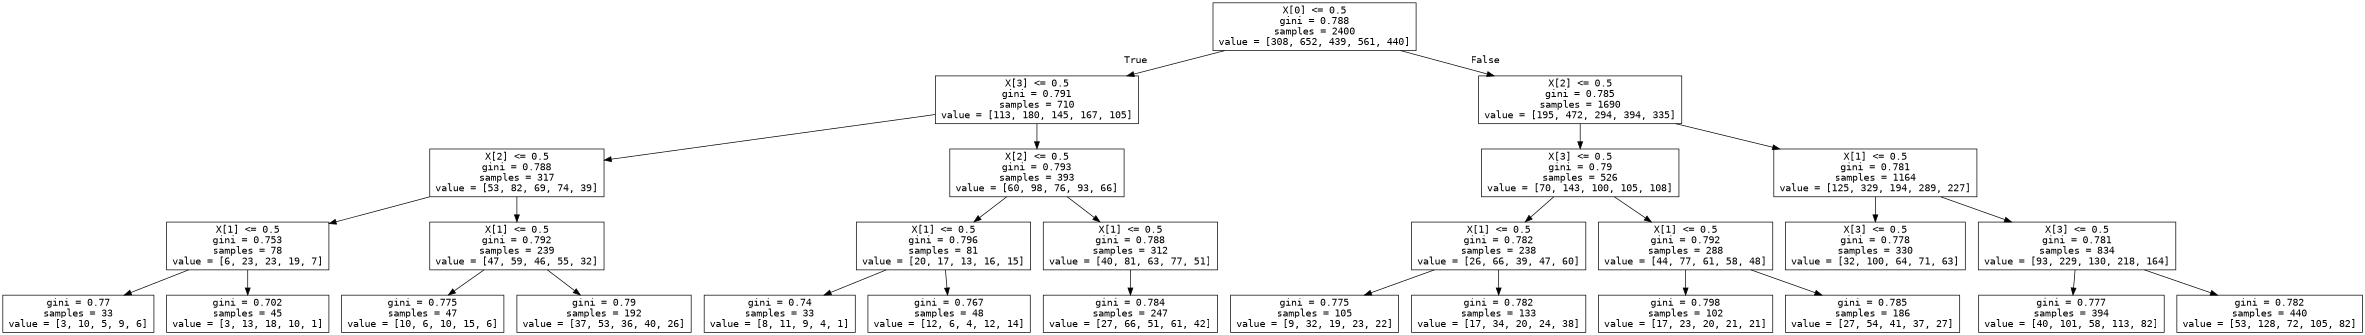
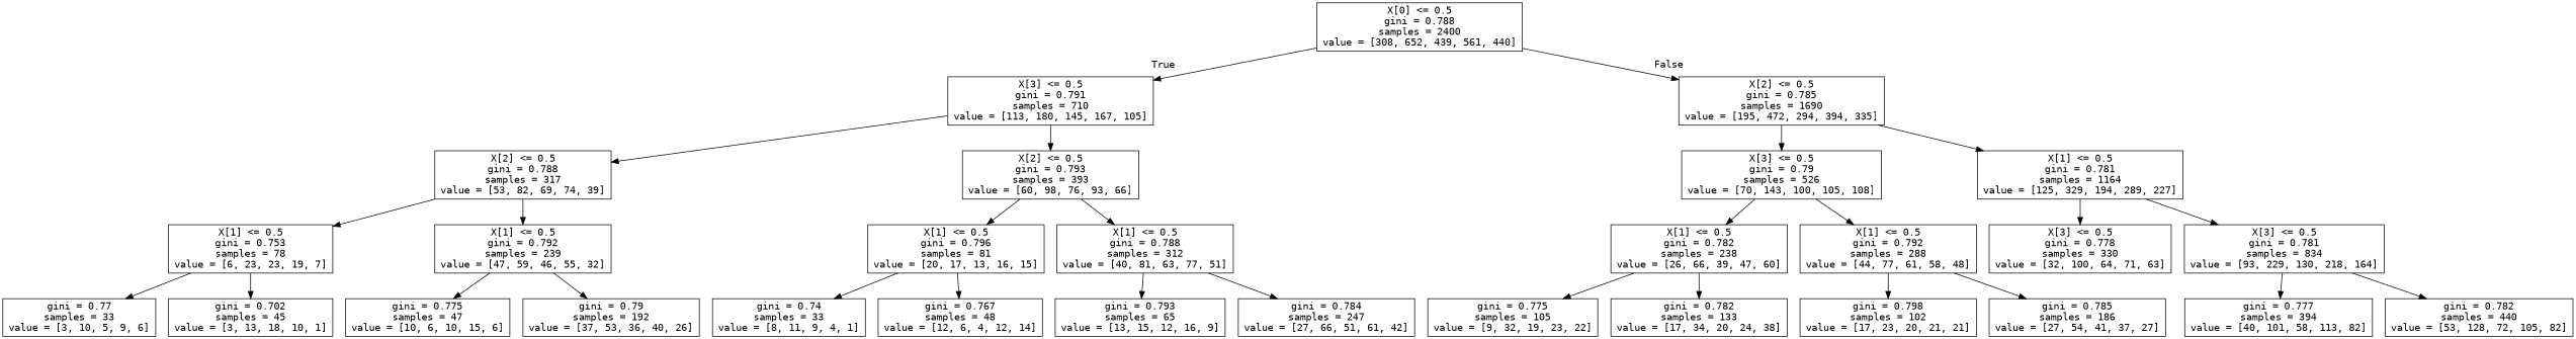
  digraph {
    fontname="DejaVu Sans Mono"
    node [fontname="DejaVu Sans Mono" shape=box]
    edge [fontname="DejaVu Sans Mono"]
    n1 [label="X[0] <= 0.5\ngini = 0.788\nsamples = 2400\nvalue = [308, 652, 439, 561, 440]"]
    n2 [label="X[3] <= 0.5\ngini = 0.791\nsamples = 710\nvalue = [113, 180, 145, 167, 105]"]
    n3 [label="X[2] <= 0.5\ngini = 0.785\nsamples = 1690\nvalue = [195, 472, 294, 394, 335]"]
    n4 [label="X[2] <= 0.5\ngini = 0.788\nsamples = 317\nvalue = [53, 82, 69, 74, 39]"]
    n5 [label="X[2] <= 0.5\ngini = 0.793\nsamples = 393\nvalue = [60, 98, 76, 93, 66]"]
    n6 [label="X[3] <= 0.5\ngini = 0.79\nsamples = 526\nvalue = [70, 143, 100, 105, 108]"]
    n7 [label="X[1] <= 0.5\ngini = 0.781\nsamples = 1164\nvalue = [125, 329, 194, 289, 227]"]
    n8 [label="X[1] <= 0.5\ngini = 0.753\nsamples = 78\nvalue = [6, 23, 23, 19, 7]"]
    n9 [label="X[1] <= 0.5\ngini = 0.792\nsamples = 239\nvalue = [47, 59, 46, 55, 32]"]
    n10 [label="X[1] <= 0.5\ngini = 0.796\nsamples = 81\nvalue = [20, 17, 13, 16, 15]"]
    n11 [label="X[1] <= 0.5\ngini = 0.788\nsamples = 312\nvalue = [40, 81, 63, 77, 51]"]
    n12 [label="gini = 0.77\nsamples = 33\nvalue = [3, 10, 5, 9, 6]"]
    n13 [label="gini = 0.702\nsamples = 45\nvalue = [3, 13, 18, 10, 1]"]
    n14 [label="gini = 0.775\nsamples = 47\nvalue = [10, 6, 10, 15, 6]"]
    n15 [label="gini = 0.79\nsamples = 192\nvalue = [37, 53, 36, 40, 26]"]
    n16 [label="gini = 0.74\nsamples = 33\nvalue = [8, 11, 9, 4, 1]"]
    n17 [label="gini = 0.767\nsamples = 48\nvalue = [12, 6, 4, 12, 14]"]
+   n18 [label="gini = 0.793\nsamples = 65\nvalue = [13, 15, 12, 16, 9]"]
    n19 [label="gini = 0.784\nsamples = 247\nvalue = [27, 66, 51, 61, 42]"]
    n20 [label="X[1] <= 0.5\ngini = 0.782\nsamples = 238\nvalue = [26, 66, 39, 47, 60]"]
    n21 [label="X[1] <= 0.5\ngini = 0.792\nsamples = 288\nvalue = [44, 77, 61, 58, 48]"]
    n22 [label="X[3] <= 0.5\ngini = 0.778\nsamples = 330\nvalue = [32, 100, 64, 71, 63]"]
    n23 [label="X[3] <= 0.5\ngini = 0.781\nsamples = 834\nvalue = [93, 229, 130, 218, 164]"]
    n24 [label="gini = 0.775\nsamples = 105\nvalue = [9, 32, 19, 23, 22]"]
    n25 [label="gini = 0.782\nsamples = 133\nvalue = [17, 34, 20, 24, 38]"]
    n26 [label="gini = 0.798\nsamples = 102\nvalue = [17, 23, 20, 21, 21]"]
    n27 [label="gini = 0.785\nsamples = 186\nvalue = [27, 54, 41, 37, 27]"]
    n28 [label="gini = 0.777\nsamples = 394\nvalue = [40, 101, 58, 113, 82]"]
    n29 [label="gini = 0.782\nsamples = 440\nvalue = [53, 128, 72, 105, 82]"]
    n1 -> n2 [headlabel=True labelangle=45 labeldistance=2.5]
    n1 -> n3 [headlabel=False labelangle=-45 labeldistance=2.5]
    n2 -> n4
    n2 -> n5
    n3 -> n6
    n3 -> n7
    n4 -> n8
    n4 -> n9
    n5 -> n10
    n5 -> n11
    n6 -> n20
    n6 -> n21
    n7 -> n22
    n7 -> n23
    n8 -> n12
    n8 -> n13
    n9 -> n14
    n9 -> n15
    n10 -> n16
    n10 -> n17
+   n11 -> n18
    n11 -> n19
    n20 -> n24
    n20 -> n25
    n21 -> n26
    n21 -> n27
    n23 -> n28
    n23 -> n29
  }
